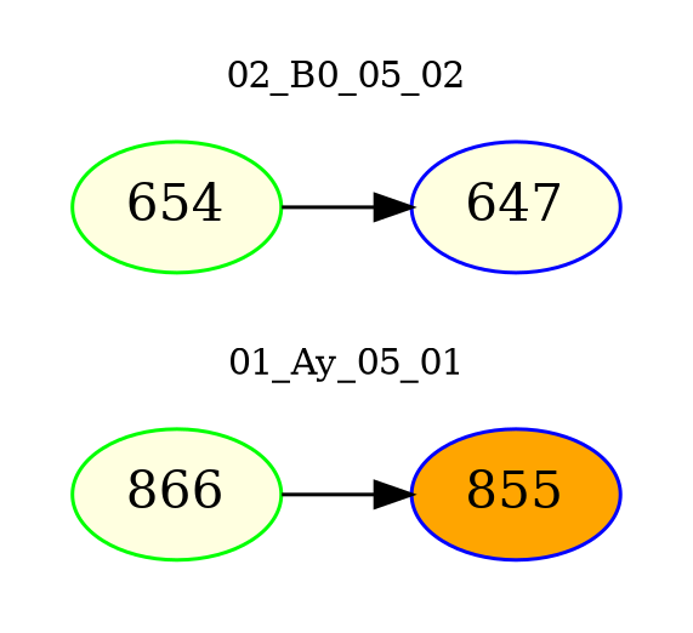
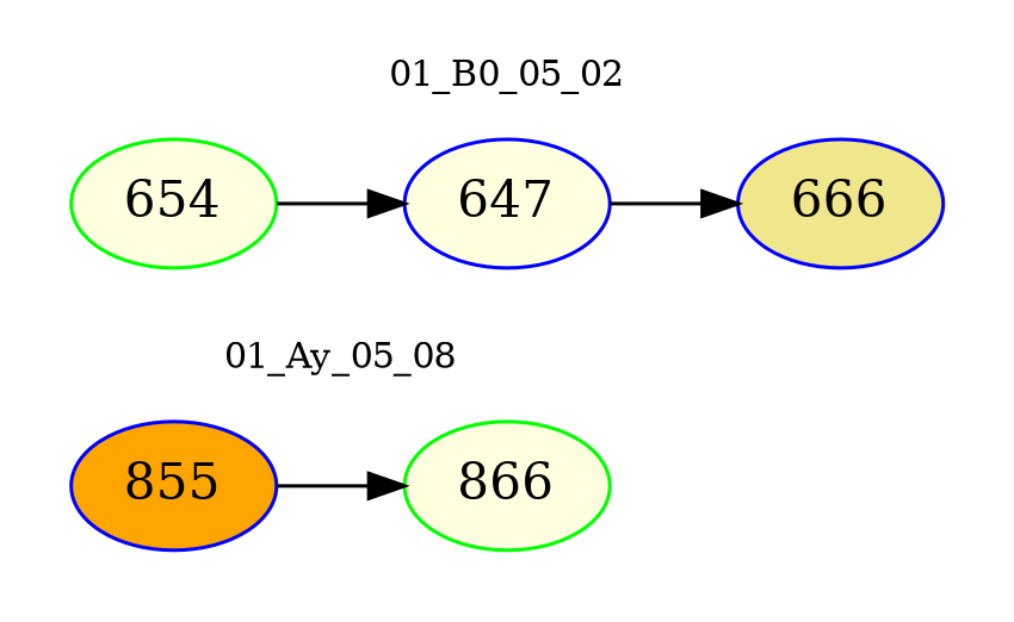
  digraph {
    rankdir=LR
    node [color=blue fillcolor=lightyellow style=filled]
    edge [color=black]
    n1 [color=green label=866]
    n2 [fillcolor=orange label=855]
    n3 [color=green label=654]
    n4 [label=647]
+   n5 [fillcolor=khaki label=666]
    subgraph cluster_1 {
      color=white
      fontsize=10
-     label="01_Ay_05_01"
+     label="01_Ay_05_08"
      n1
      n2
    }
    subgraph cluster_2 {
      color=white
      fontsize=10
-     label="02_B0_05_02"
+     label="01_B0_05_02"
      n3
      n4
+     n5
    }
-   n1 -> n2
+   n2 -> n1
    n3 -> n4
+   n4 -> n5
  }
